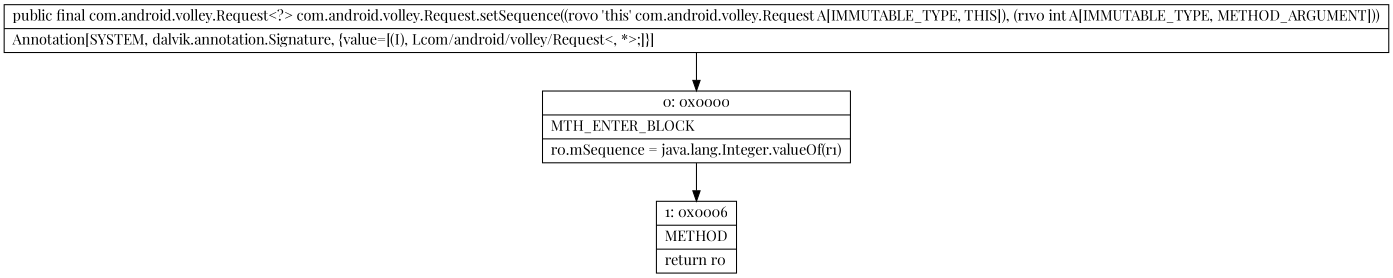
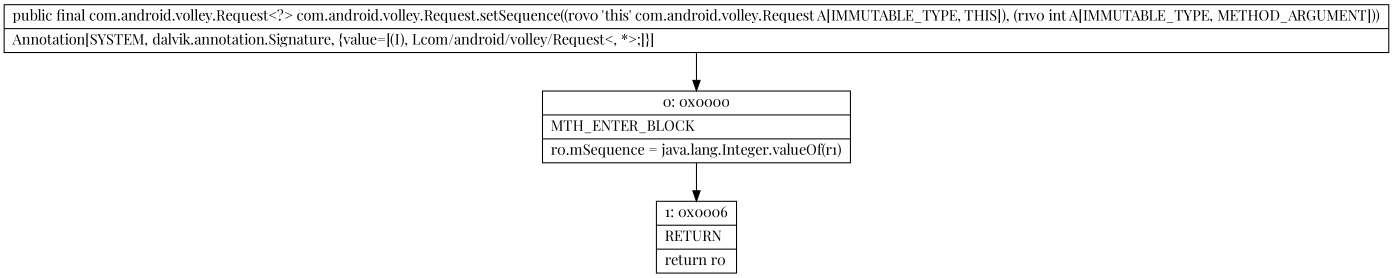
  digraph {
    fontname="Playfair Display"
    node [shape=record fontname="Playfair Display"]
    edge [fontname="Playfair Display"]
    n1 [label="{0\:\ 0x0000|MTH_ENTER_BLOCK\l|r0.mSequence = java.lang.Integer.valueOf(r1)\l}"]
-   n2 [label="{1\:\ 0x0006|METHOD\l|return r0\l}"]
+   n2 [label="{1\:\ 0x0006|RETURN\l|return r0\l}"]
    n3 [label="{public final com.android.volley.Request\<?\> com.android.volley.Request.setSequence((r0v0 'this' com.android.volley.Request A[IMMUTABLE_TYPE, THIS]), (r1v0 int A[IMMUTABLE_TYPE, METHOD_ARGUMENT]))  | Annotation[SYSTEM, dalvik.annotation.Signature, \{value=[(I), Lcom\/android\/volley\/Request\<, *\>;]\}]\l}"]
    n1 -> n2
    n3 -> n1
  }
